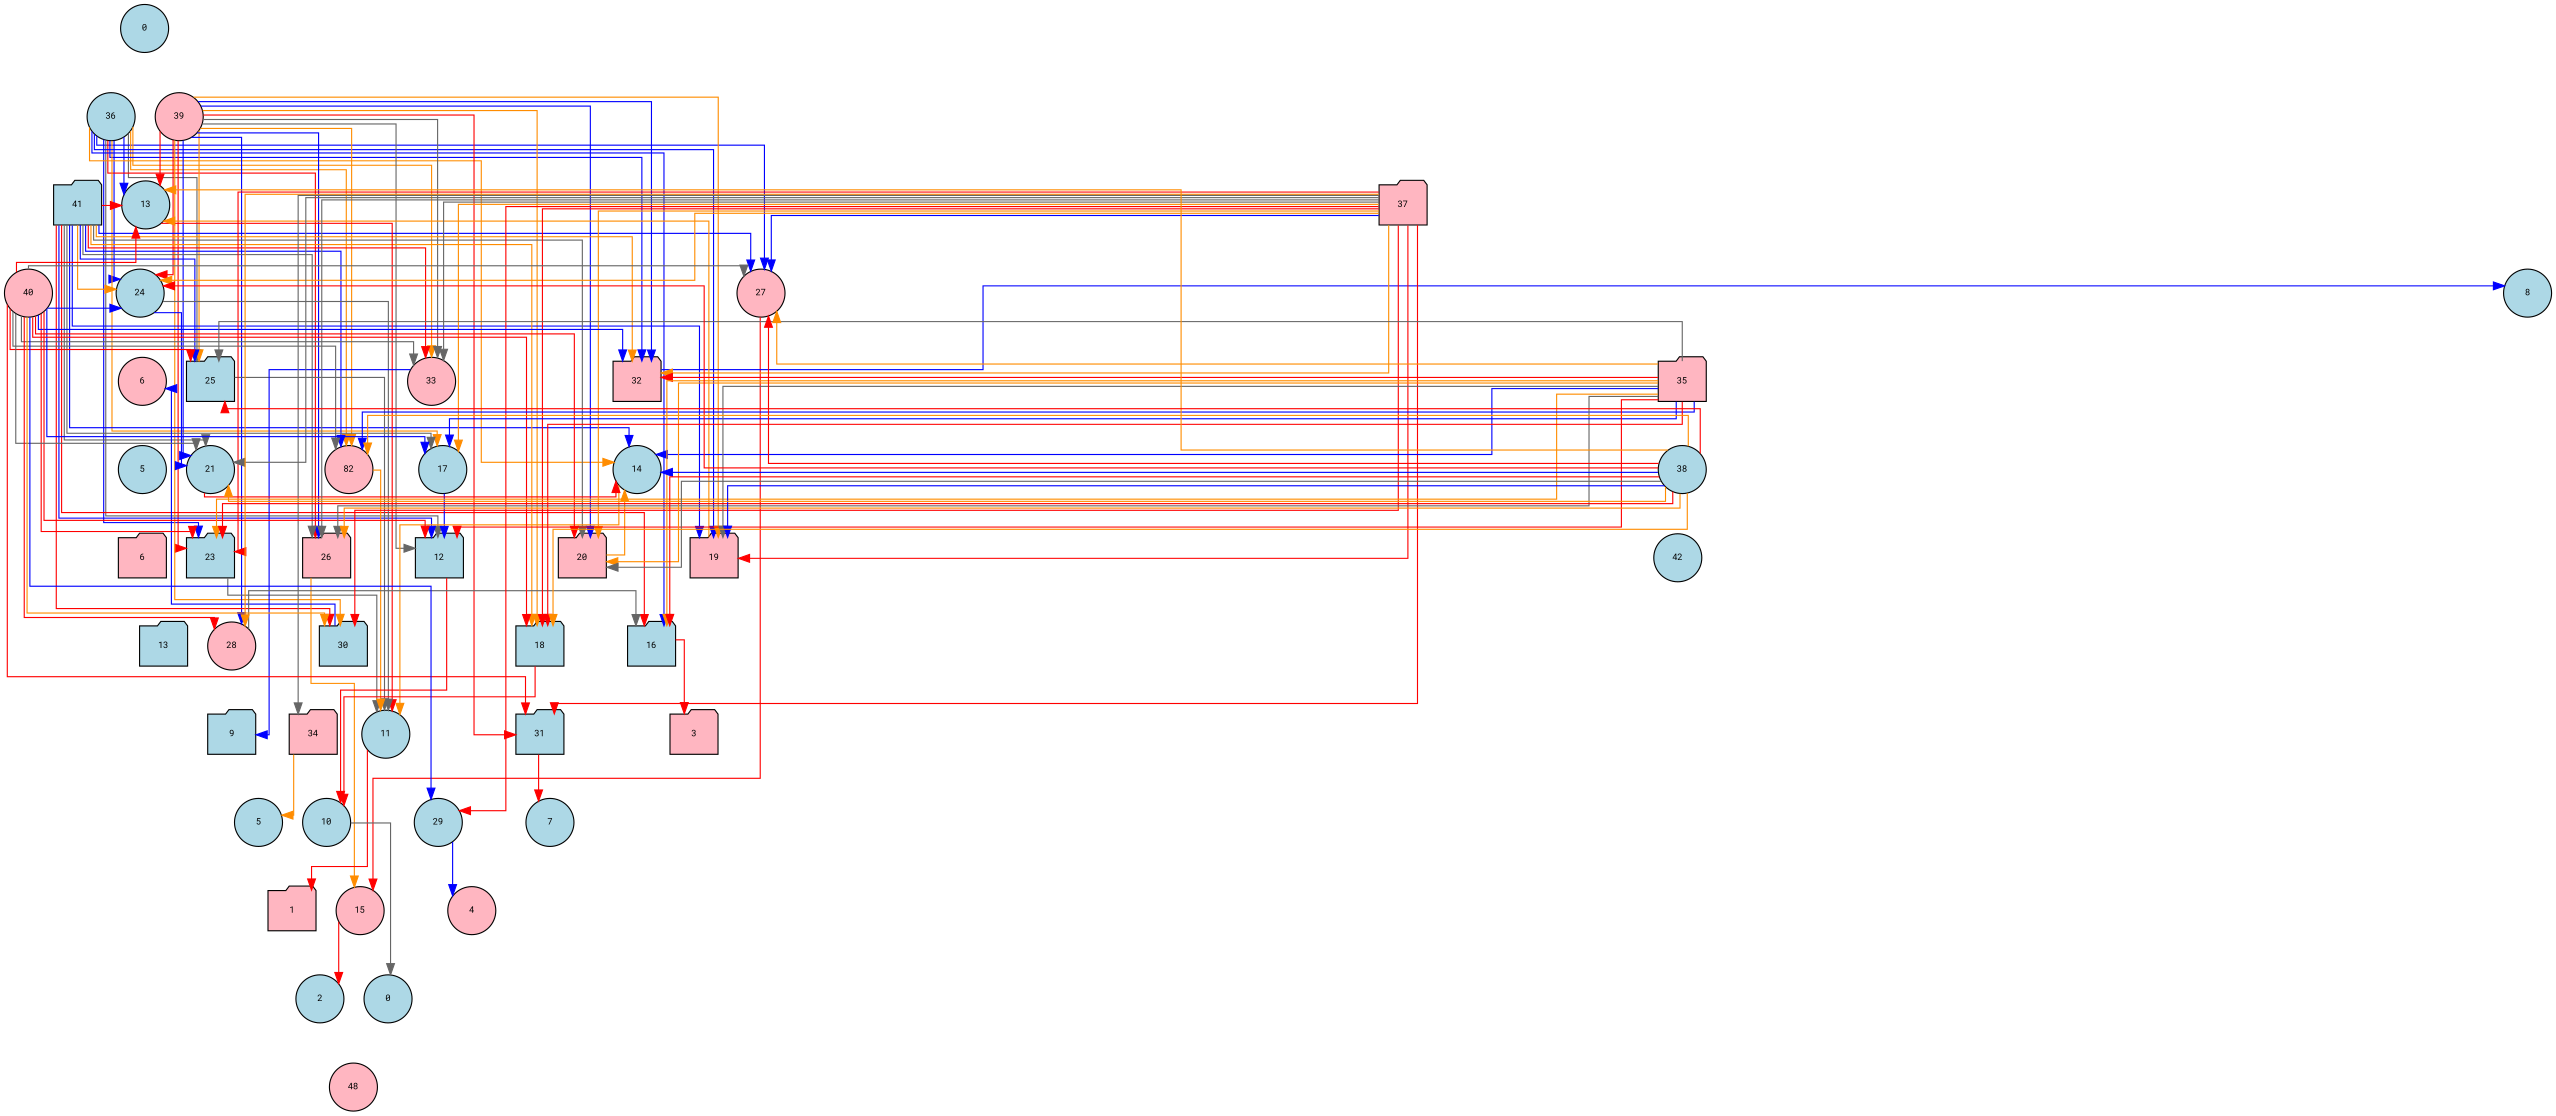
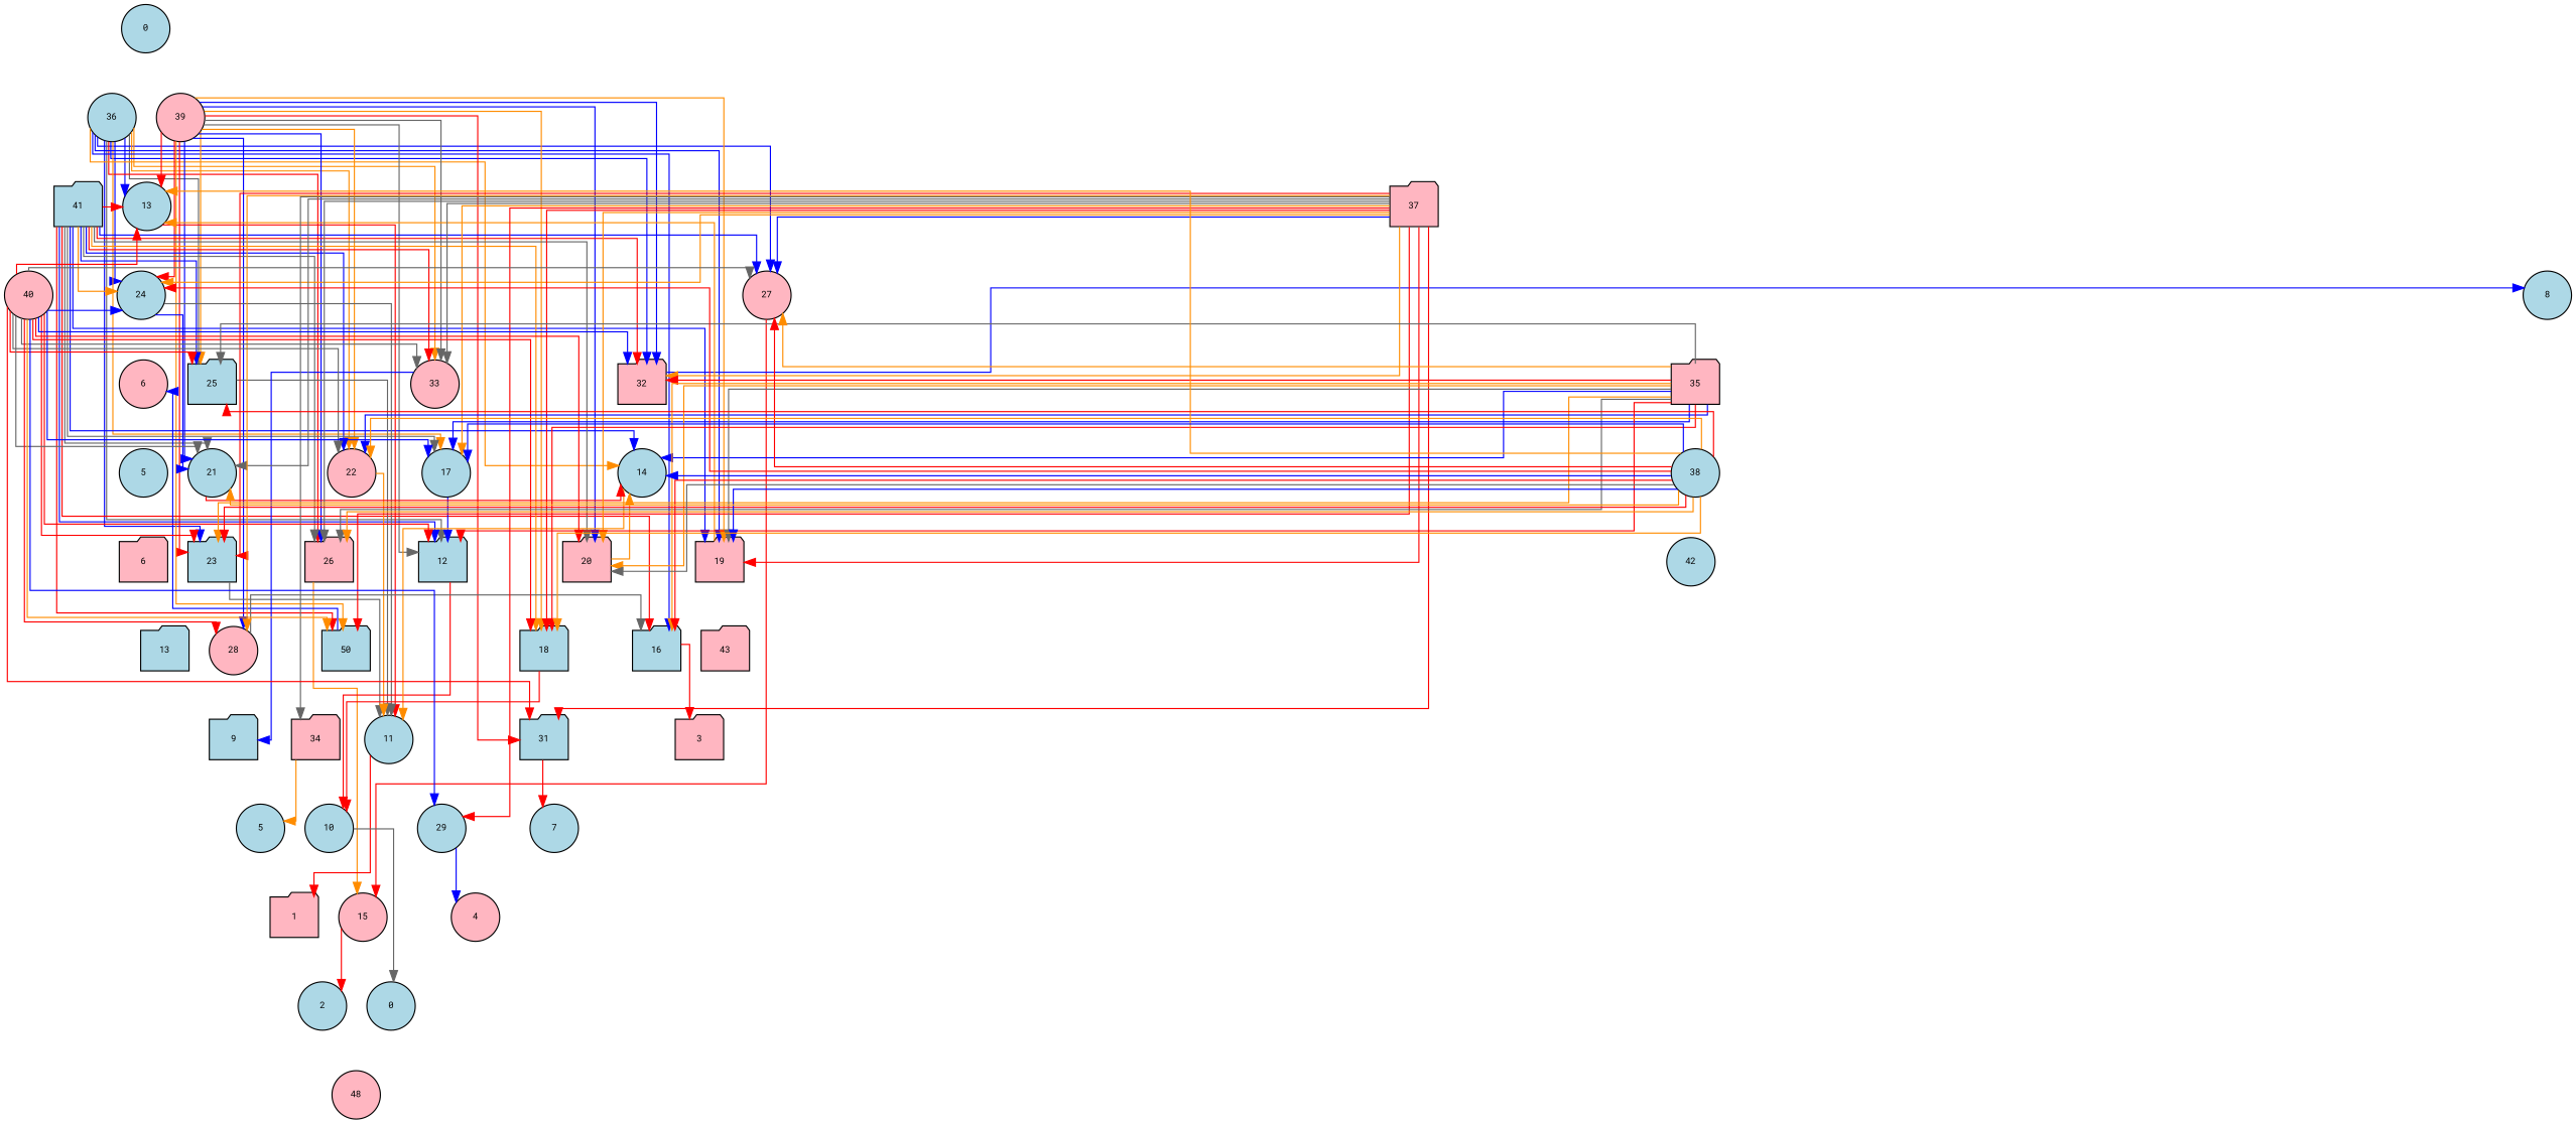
  digraph {
    fontname="Roboto Mono"
    rank=same
    rankdir=TB
    splines=ortho
    node [fillcolor=lightblue fixedsize=true fontname="Roboto Mono" fontsize=8 shape=circle style=filled]
    edge [constraint=false fontname="Roboto Mono" style=vis]
    n1 [label=0 width=0.6]
    n2 [label=36 width=0.6]
    n3 [fillcolor=lightpink label=39 width=0.6]
    n4 [label=41 shape=folder width=0.6]
    n5 [label=13 width=0.6]
    n6 [label=24 width=0.6]
    n7 [label=25 shape=folder width=0.6]
    n8 [label=23 shape=folder width=0.6]
    n9 [fillcolor=lightpink label=27 width=0.6]
    n10 [fillcolor=lightpink label=33 width=0.6]
-   n11 [fillcolor=lightpink label=82 width=0.6]
+   n11 [fillcolor=lightpink label=22 width=0.6]
    n12 [fillcolor=lightpink label=26 shape=folder width=0.6]
    n13 [fillcolor=lightpink label=32 shape=folder width=0.6]
    n14 [label=17 width=0.6]
    n15 [label=12 shape=folder width=0.6]
    n16 [label=14 width=0.6]
    n17 [fillcolor=lightpink label=19 shape=folder width=0.6]
    n18 [label=16 shape=folder width=0.6]
    n19 [label=21 width=0.6]
-   n20 [label=30 shape=folder width=0.6]
+   n20 [label=50 shape=folder width=0.6]
    n21 [fillcolor=lightpink label=20 shape=folder width=0.6]
    n22 [label=18 shape=folder width=0.6]
    n23 [fillcolor=lightpink label=28 width=0.6]
    n24 [label=31 shape=folder width=0.6]
    n25 [fillcolor=lightpink label=37 shape=folder width=0.6]
    n26 [fillcolor=lightpink label=40 width=0.6]
    n27 [label=11 width=0.6]
    n28 [label=13 shape=folder width=0.6]
    n29 [fillcolor=lightpink label=15 width=0.6]
    n30 [label=9 shape=folder width=0.6]
    n31 [label=8 width=0.6]
    n32 [label=10 width=0.6]
+   n33 [fillcolor=lightpink label=43 shape=folder width=0.6]
    n34 [fillcolor=lightpink label=3 shape=folder width=0.6]
    n35 [fillcolor=lightpink label=6 width=0.6]
    n36 [label=29 width=0.6]
    n37 [fillcolor=lightpink label=34 shape=folder width=0.6]
    n38 [label=5 width=0.6]
    n39 [label=7 width=0.6]
    n40 [fillcolor=lightpink label=4 width=0.6]
    n41 [fillcolor=lightpink label=6 shape=folder width=0.6]
    n42 [fillcolor=lightpink label=1 shape=folder width=0.6]
    n43 [label=5 width=0.6]
    n44 [fillcolor=lightpink label=35 shape=folder width=0.6]
    n45 [label=0 width=0.6]
    n46 [label=2 width=0.6]
    n47 [label=38 width=0.6]
    n48 [label=42 width=0.6]
    n49 [fillcolor=lightpink label=48 width=0.6]
    n1 -> n2 [constraint=true style=invis]
    n1 -> n3 [constraint=true style=invis]
    n2 -> n4 [constraint=true style=invis]
    n2 -> n5 [color=blue]
    n2 -> n5 [constraint=true style=invis]
    n2 -> n6 [color=blue]
    n2 -> n7 [color=gray40]
    n2 -> n8 [color=blue]
    n2 -> n9 [color=blue]
    n2 -> n10 [color=darkorange]
    n2 -> n11 [color=darkorange]
    n2 -> n12 [color=red]
    n2 -> n13 [color=blue]
    n2 -> n14 [color=darkorange]
    n2 -> n15 [color=gray40]
    n2 -> n16 [color=darkorange]
    n2 -> n17 [color=blue]
    n2 -> n18 [color=blue]
    n3 -> n5 [color=red]
    n3 -> n5 [constraint=true style=invis]
    n3 -> n6 [color=red]
    n3 -> n7 [color=darkorange]
    n3 -> n8 [color=red]
    n3 -> n10 [color=gray40]
    n3 -> n11 [color=darkorange]
    n3 -> n12 [color=blue]
    n3 -> n13 [color=blue]
    n3 -> n15 [color=gray40]
    n3 -> n17 [color=darkorange]
    n3 -> n19 [color=blue]
    n3 -> n20 [color=darkorange]
    n3 -> n21 [color=blue]
    n3 -> n22 [color=darkorange]
    n3 -> n23 [color=blue]
    n3 -> n24 [color=red]
    n3 -> n25 [constraint=true style=invis]
    n4 -> n5 [color=red]
    n4 -> n6 [color=darkorange]
    n4 -> n6 [constraint=true style=invis]
    n4 -> n7 [color=blue]
    n4 -> n9 [color=blue]
    n4 -> n10 [color=red]
    n4 -> n11 [color=blue]
    n4 -> n12 [color=gray40]
-   n4 -> n13 [color=darkorange]
+   n4 -> n13 [color=red]
    n4 -> n14 [color=gray40]
    n4 -> n15 [color=blue]
    n4 -> n16 [color=blue]
    n4 -> n17 [color=blue]
    n4 -> n18 [color=red]
    n4 -> n19 [color=gray40]
    n4 -> n20 [color=red]
    n4 -> n21 [color=gray40]
    n4 -> n22 [color=darkorange]
    n4 -> n26 [constraint=true style=invis]
    n5 -> n6 [constraint=true style=invis]
    n5 -> n9 [constraint=true style=invis]
    n5 -> n27 [color=red]
    n6 -> n7 [constraint=true style=invis]
    n6 -> n10 [constraint=true style=invis]
    n6 -> n19 [color=blue]
    n6 -> n27 [color=gray40]
    n7 -> n11 [constraint=true style=invis]
    n7 -> n19 [constraint=true style=invis]
    n7 -> n27 [color=gray40]
    n8 -> n23 [constraint=true style=invis]
    n8 -> n27 [color=gray40]
    n8 -> n28 [constraint=true style=invis]
    n9 -> n10 [constraint=true style=invis]
    n9 -> n13 [constraint=true style=invis]
    n9 -> n29 [color=red]
    n10 -> n11 [constraint=true style=invis]
    n10 -> n14 [constraint=true style=invis]
    n10 -> n30 [color=blue]
    n11 -> n12 [constraint=true style=invis]
    n11 -> n15 [constraint=true style=invis]
    n11 -> n27 [color=darkorange]
    n12 -> n20 [constraint=true style=invis]
    n12 -> n23 [constraint=true style=invis]
    n12 -> n29 [color=darkorange]
    n13 -> n14 [constraint=true style=invis]
    n13 -> n16 [constraint=true style=invis]
    n13 -> n31 [color=blue]
    n14 -> n15 [color=blue]
    n14 -> n15 [constraint=true style=invis]
    n14 -> n21 [constraint=true style=invis]
    n15 -> n20 [constraint=true style=invis]
    n15 -> n22 [constraint=true style=invis]
    n15 -> n32 [color=red]
    n16 -> n17 [constraint=true style=invis]
    n16 -> n21 [constraint=true style=invis]
    n16 -> n27 [color=darkorange]
    n17 -> n5 [color=darkorange]
    n17 -> n18 [constraint=true style=invis]
+   n17 -> n33 [constraint=true style=invis]
    n18 -> n24 [constraint=true style=invis]
    n18 -> n34 [color=red]
    n18 -> n34 [constraint=true style=invis]
    n19 -> n8 [constraint=true style=invis]
    n19 -> n12 [constraint=true style=invis]
    n19 -> n16 [color=red]
    n20 -> n27 [constraint=true style=invis]
    n20 -> n35 [color=blue]
    n20 -> n37 [constraint=true style=invis]
    n21 -> n16 [color=darkorange]
    n21 -> n18 [constraint=true style=invis]
    n21 -> n22 [constraint=true style=invis]
    n22 -> n24 [constraint=true style=invis]
    n22 -> n27 [constraint=true style=invis]
    n22 -> n32 [color=red]
    n23 -> n18 [color=gray40]
    n23 -> n30 [constraint=true style=invis]
    n23 -> n37 [constraint=true style=invis]
    n24 -> n36 [constraint=true style=invis]
    n24 -> n39 [color=red]
    n24 -> n39 [constraint=true style=invis]
    n25 -> n6 [color=darkorange]
    n25 -> n8 [color=red]
    n25 -> n9 [color=blue]
    n25 -> n9 [constraint=true style=invis]
    n25 -> n10 [color=gray40]
    n25 -> n12 [color=gray40]
    n25 -> n13 [color=darkorange]
    n25 -> n14 [color=darkorange]
    n25 -> n17 [color=red]
    n25 -> n19 [color=gray40]
    n25 -> n20 [color=red]
    n25 -> n21 [color=darkorange]
    n25 -> n22 [color=red]
    n25 -> n23 [color=darkorange]
    n25 -> n24 [color=red]
    n25 -> n31 [constraint=true style=invis]
    n25 -> n36 [color=red]
    n25 -> n37 [color=gray40]
    n26 -> n5 [color=red]
    n26 -> n6 [color=blue]
    n26 -> n7 [color=red]
    n26 -> n7 [constraint=true style=invis]
    n26 -> n8 [color=red]
    n26 -> n9 [color=gray40]
    n26 -> n10 [color=gray40]
    n26 -> n11 [color=gray40]
    n26 -> n13 [color=blue]
    n26 -> n14 [color=blue]
    n26 -> n15 [color=red]
    n26 -> n19 [color=gray40]
    n26 -> n20 [color=darkorange]
    n26 -> n21 [color=red]
    n26 -> n22 [color=red]
    n26 -> n23 [color=red]
    n26 -> n24 [color=red]
    n26 -> n35 [constraint=true style=invis]
    n26 -> n36 [color=blue]
    n27 -> n32 [constraint=true style=invis]
    n27 -> n36 [constraint=true style=invis]
    n27 -> n42 [color=red]
    n28 -> n30 [constraint=true style=invis]
    n29 -> n45 [constraint=true style=invis]
    n29 -> n46 [color=red]
    n29 -> n46 [constraint=true style=invis]
    n30 -> n43 [constraint=true style=invis]
    n31 -> n13 [constraint=true style=invis]
    n31 -> n44 [constraint=true style=invis]
    n32 -> n29 [constraint=true style=invis]
    n32 -> n42 [constraint=true style=invis]
    n32 -> n45 [color=gray40]
+   n33 -> n34 [constraint=true style=invis]
    n34 -> n39 [constraint=true style=invis]
    n35 -> n19 [constraint=true style=invis]
    n35 -> n38 [constraint=true style=invis]
    n36 -> n29 [constraint=true style=invis]
    n36 -> n40 [color=blue]
    n36 -> n40 [constraint=true style=invis]
    n37 -> n32 [constraint=true style=invis]
    n37 -> n43 [color=darkorange]
    n37 -> n43 [constraint=true style=invis]
    n38 -> n8 [constraint=true style=invis]
    n38 -> n41 [constraint=true style=invis]
    n39 -> n40 [constraint=true style=invis]
    n40 -> n45 [constraint=true style=invis]
    n41 -> n28 [constraint=true style=invis]
    n42 -> n46 [constraint=true style=invis]
    n43 -> n42 [constraint=true style=invis]
    n44 -> n7 [color=gray40]
    n44 -> n8 [color=darkorange]
    n44 -> n9 [color=darkorange]
    n44 -> n11 [color=blue]
    n44 -> n12 [color=gray40]
    n44 -> n13 [color=red]
    n44 -> n14 [color=blue]
    n44 -> n15 [color=red]
    n44 -> n16 [color=blue]
    n44 -> n16 [constraint=true style=invis]
    n44 -> n17 [color=gray40]
    n44 -> n18 [color=darkorange]
    n44 -> n21 [color=darkorange]
    n44 -> n22 [color=red]
    n44 -> n47 [constraint=true style=invis]
    n45 -> n49 [constraint=true style=invis]
    n46 -> n49 [constraint=true style=invis]
    n47 -> n5 [color=darkorange]
    n47 -> n6 [color=red]
    n47 -> n7 [color=red]
    n47 -> n8 [color=red]
    n47 -> n9 [color=red]
    n47 -> n11 [color=darkorange]
    n47 -> n12 [color=darkorange]
+   n47 -> n14 [color=blue]
    n47 -> n16 [color=blue]
    n47 -> n17 [color=blue]
    n47 -> n17 [constraint=true style=invis]
    n47 -> n18 [color=red]
    n47 -> n19 [color=darkorange]
    n47 -> n21 [color=gray40]
    n47 -> n22 [color=darkorange]
    n47 -> n48 [constraint=true style=invis]
+   n48 -> n33 [constraint=true style=invis]
  }
